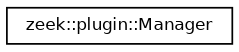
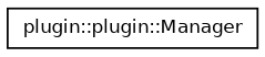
  digraph {
    rankdir=LR
-   n1 [color=black fillcolor=white fontname=Helvetica fontsize=10 height=0.2 label="zeek::plugin::Manager" shape=record style=filled width=0.4]
+   n1 [color=black fillcolor=white fontname=Helvetica fontsize=10 height=0.2 label="plugin::plugin::Manager" shape=record style=filled width=0.4]
  }
